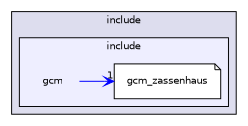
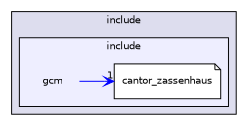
  digraph {
    compound=true
    rankdir=LR
    node [fontname=Helvetica fontsize=10]
    n1 [label=gcm shape=plaintext]
-   n2 [fillcolor=white label=gcm_zassenhaus shape=note style=filled]
+   n2 [fillcolor=white label=cantor_zassenhaus shape=note style=filled]
    subgraph cluster_1 {
      bgcolor="#ddddee"
      fontname=Helvetica
      fontsize=10
      label=include
      pencolor=black
      subgraph cluster_2 {
        bgcolor="#eeeeff"
        fontname=Helvetica
        fontsize=10
        pencolor=black
        n1
        n2
      }
    }
    n1 -> n2 [headlabel=1 labeldistance=1.5 labelfontname=Helvetica labelfontsize=10 color=blue arrowhead=vee]
  }
